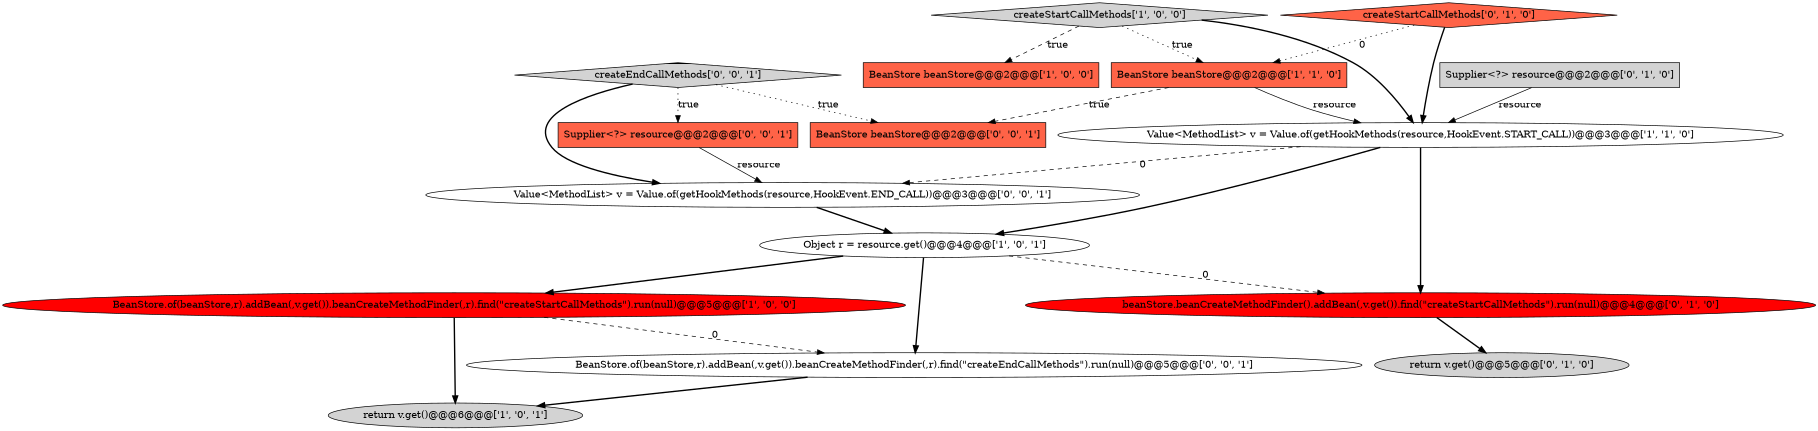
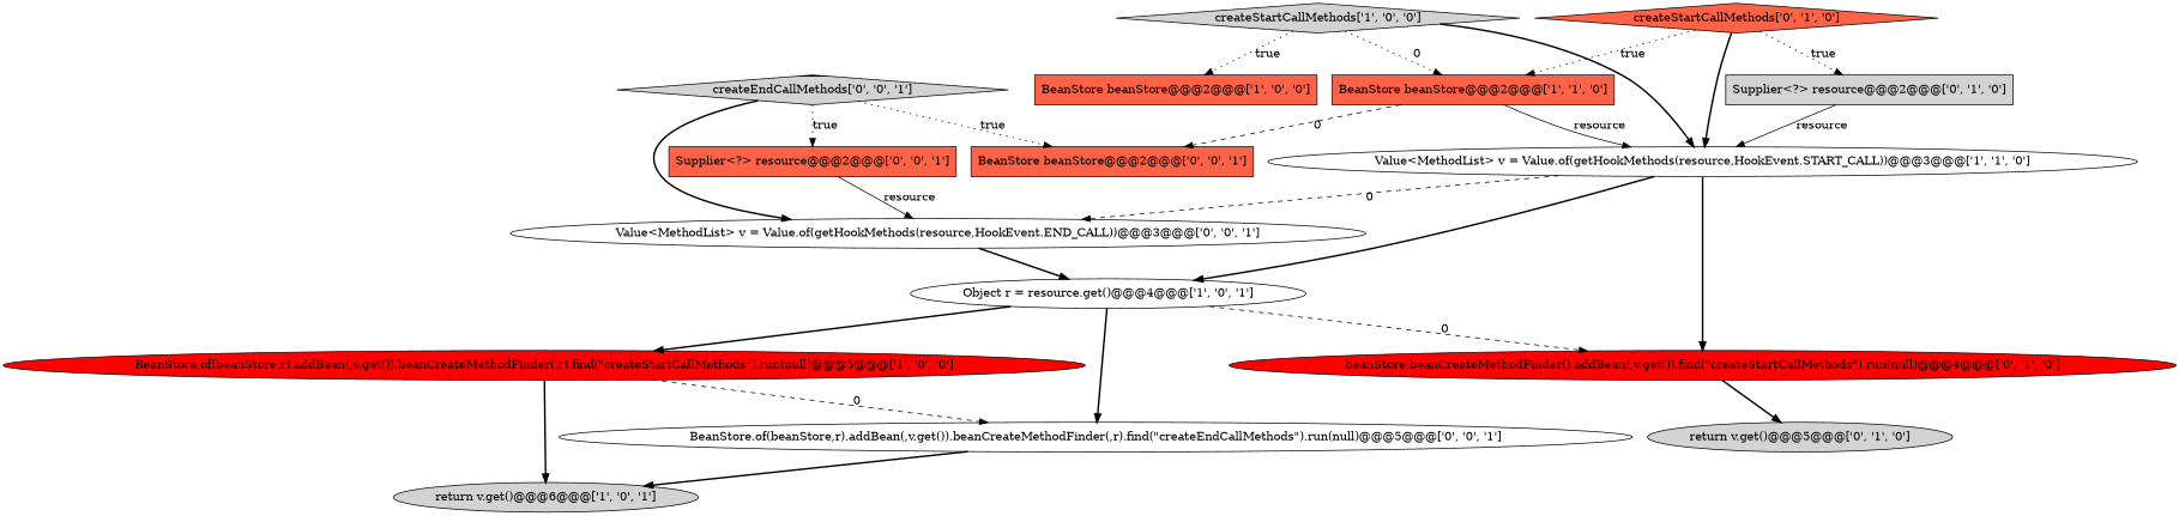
  digraph {
    node [fillcolor=lightgray shape=ellipse style=filled]
    edge [style=bold]
    n1 [fillcolor=white label="Object r = resource.get()@@@4@@@['1', '0', '1']"]
    n2 [fillcolor=red label="BeanStore.of(beanStore,r).addBean(,v.get()).beanCreateMethodFinder(,r).find(\"createStartCallMethods\").run(null)@@@5@@@['1', '0', '0']"]
    n3 [fillcolor=red label="beanStore.beanCreateMethodFinder().addBean(,v.get()).find(\"createStartCallMethods\").run(null)@@@4@@@['0', '1', '0']"]
    n4 [fillcolor=white label="BeanStore.of(beanStore,r).addBean(,v.get()).beanCreateMethodFinder(,r).find(\"createEndCallMethods\").run(null)@@@5@@@['0', '0', '1']"]
    n5 [label="return v.get()@@@6@@@['1', '0', '1']"]
    n6 [label="return v.get()@@@5@@@['0', '1', '0']"]
    n7 [fillcolor=tomato label="BeanStore beanStore@@@2@@@['0', '0', '1']" shape=box]
    n8 [fillcolor=tomato label="BeanStore beanStore@@@2@@@['1', '1', '0']" shape=box]
    n9 [fillcolor=white label="Value<MethodList> v = Value.of(getHookMethods(resource,HookEvent.START_CALL))@@@3@@@['1', '1', '0']"]
    n10 [fillcolor=white label="Value<MethodList> v = Value.of(getHookMethods(resource,HookEvent.END_CALL))@@@3@@@['0', '0', '1']"]
    n11 [fillcolor=tomato label="Supplier<?> resource@@@2@@@['0', '0', '1']" shape=box]
    n12 [label="createStartCallMethods['1', '0', '0']" shape=diamond]
    n13 [fillcolor=tomato label="BeanStore beanStore@@@2@@@['1', '0', '0']" shape=box]
    n14 [fillcolor=tomato label="createStartCallMethods['0', '1', '0']" shape=diamond]
    n15 [label="Supplier<?> resource@@@2@@@['0', '1', '0']" shape=box]
    n16 [label="createEndCallMethods['0', '0', '1']" shape=diamond]
    n1 -> n2
    n1 -> n3 [label=0 style=dashed]
    n1 -> n4
    n2 -> n4 [label=0 style=dashed]
    n2 -> n5
    n3 -> n6
    n4 -> n5
-   n8 -> n7 [label=true style=dashed]
+   n8 -> n7 [label=0 style=dashed]
    n8 -> n9 [label=resource style=solid]
    n9 -> n1
    n9 -> n3
    n9 -> n10 [label=0 style=dashed]
    n10 -> n1
    n11 -> n10 [label=resource style=solid]
-   n12 -> n8 [label=true style=dotted]
+   n12 -> n8 [label=0 style=dotted]
    n12 -> n9
-   n12 -> n13 [label=true style=dashed]
-   n14 -> n8 [label=0 style=dotted]
+   n12 -> n13 [label=true style=dotted]
+   n14 -> n8 [label=true style=dotted]
    n14 -> n9
+   n14 -> n15 [label=true style=dotted]
    n15 -> n9 [label=resource style=solid]
    n16 -> n7 [label=true style=dotted]
    n16 -> n10
    n16 -> n11 [label=true style=dotted]
  }
